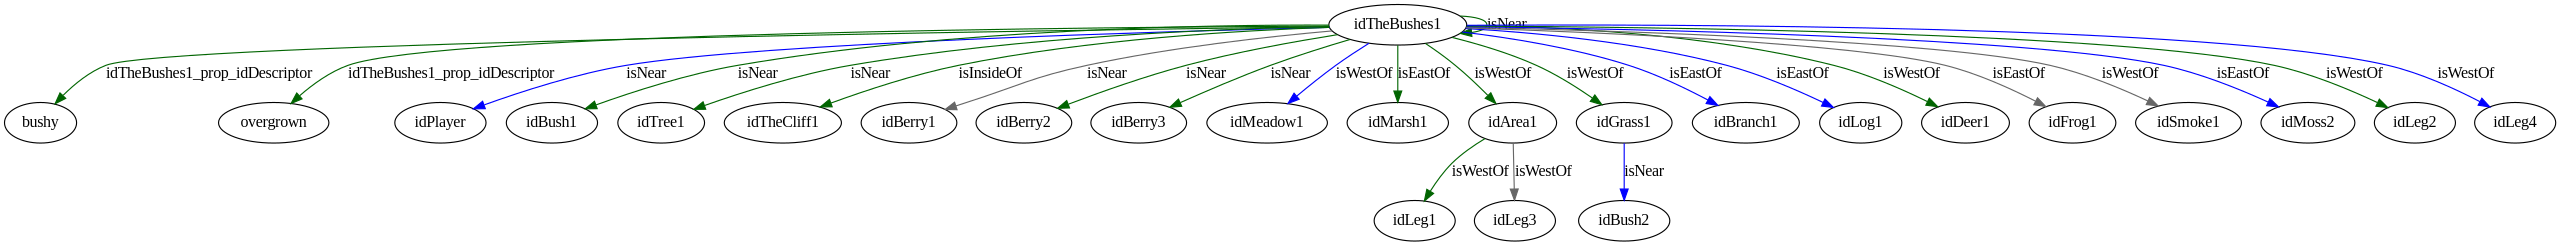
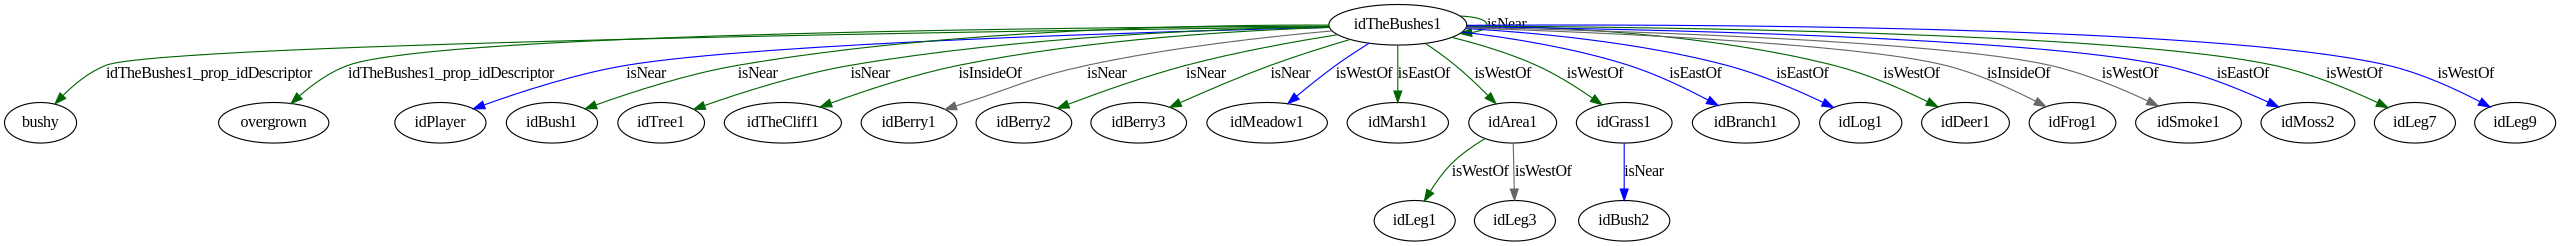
  digraph {
    fontname="Liberation Serif"
    node [fontname="Liberation Serif" node_type=entity_node]
    edge [color=darkgreen edge_type=relationship fontname="Liberation Serif"]
    idTheBushes1
    bushy [node_type=property_node]
    overgrown [node_type=property_node]
    idPlayer
    idBush1
    idTree1
    idTheCliff1
    idBerry1
    idBerry2
    idBerry3
    idMeadow1
    idMarsh1
    idArea1
    idGrass1
    idBranch1
    idLog1
    idDeer1
    idFrog1
    idSmoke1
    n20 [label=idMoss2]
-   idLeg2
-   idLeg4
+   idLeg2 [label=idLeg7]
+   idLeg4 [label=idLeg9]
    idLeg1
    idLeg3
    idBush2
    idTheBushes1 -> idTheBushes1 [label=isNear]
    idTheBushes1 -> bushy [edge_type=property label=idTheBushes1_prop_idDescriptor]
    idTheBushes1 -> overgrown [edge_type=property label=idTheBushes1_prop_idDescriptor]
    idTheBushes1 -> idPlayer [color=blue label=isNear]
    idTheBushes1 -> idBush1 [label=isNear]
    idTheBushes1 -> idTree1 [label=isNear]
    idTheBushes1 -> idTheCliff1 [label=isInsideOf]
    idTheBushes1 -> idBerry1 [color=gray40 label=isNear]
    idTheBushes1 -> idBerry2 [label=isNear]
    idTheBushes1 -> idBerry3 [label=isNear]
    idTheBushes1 -> idMeadow1 [color=blue label=isWestOf]
    idTheBushes1 -> idMarsh1 [label=isEastOf]
    idTheBushes1 -> idArea1 [label=isWestOf]
    idTheBushes1 -> idGrass1 [label=isWestOf]
    idTheBushes1 -> idBranch1 [color=blue label=isEastOf]
    idTheBushes1 -> idLog1 [color=blue label=isEastOf]
    idTheBushes1 -> idDeer1 [label=isWestOf]
-   idTheBushes1 -> idFrog1 [color=gray40 label=isEastOf]
+   idTheBushes1 -> idFrog1 [color=gray40 label=isInsideOf]
    idTheBushes1 -> idSmoke1 [color=gray40 label=isWestOf]
    idTheBushes1 -> n20 [color=blue label=isEastOf]
    idTheBushes1 -> idLeg2 [label=isWestOf]
    idTheBushes1 -> idLeg4 [color=blue label=isWestOf]
    idArea1 -> idLeg1 [label=isWestOf]
    idArea1 -> idLeg3 [color=gray40 label=isWestOf]
    idGrass1 -> idBush2 [color=blue label=isNear]
  }
